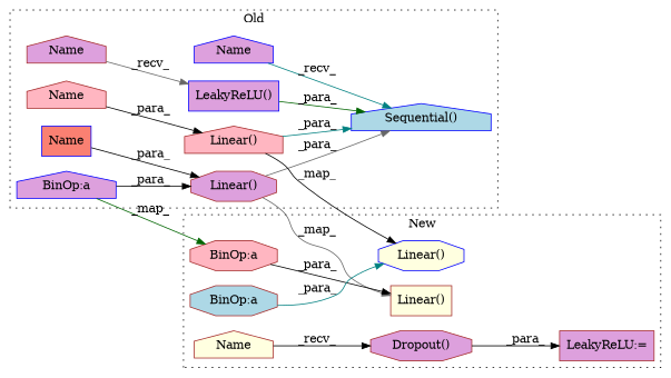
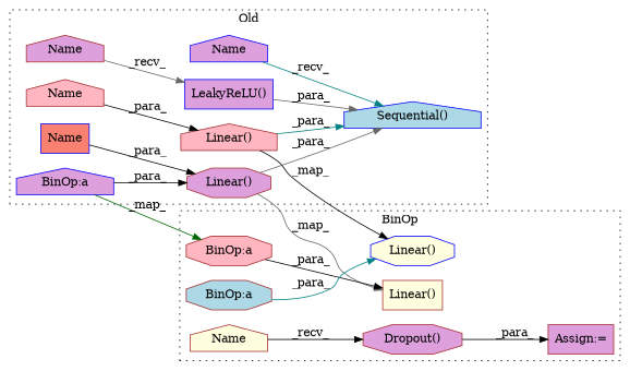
  digraph {
    rankdir=LR
    node [a=75 color=brown fillcolor=plum l=3 s=10025 shape=house style=filled]
    edge [color=black]
    n1 [color=blue fillcolor=lightblue l="27,10" label="Sequential()" s="9944,10105"]
    n2 [l="10,15" label="Linear()" s="10065,10090" shape=octagon]
    n3 [a=82 color=blue label="BinOp:a" s=10078]
    n4 [fillcolor=lightpink l="10,15" label="Linear()" s="9971,9996"]
    n5 [color=blue l=26 label="LeakyReLU()" shape=box]
    n6 [a=87 color=blue l=2 label=Name s=9944]
    n7 [a=87 l=2 label=Name]
    n8 [a=87 fillcolor=lightpink label=Name s=9981]
    n9 [a=87 color=blue fillcolor=salmon label=Name s=10087 shape=box]
    n10 [l="11,1" label="Dropout()" s="10489,10507" shape=octagon]
-   n11 [a=68 label="LeakyReLU:=" s=10486 shape=box]
+   n11 [a=68 label="Assign:=" s=10486 shape=box]
    n12 [fillcolor=lightyellow l="10,1" label="Linear()" s="10527,10552" shape=box]
    n13 [a=82 fillcolor=lightpink label="BinOp:a" s=10540 shape=octagon]
    n14 [color=blue fillcolor=lightyellow l="10,1" label="Linear()" s="10387,10432" shape=octagon]
    n15 [a=82 fillcolor=lightblue l=10 label="BinOp:a" s=10405 shape=octagon]
    n16 [a=87 fillcolor=lightyellow l=2 label=Name s=10489]
    subgraph cluster_1 {
      label=Old
      style=dotted
      n1
      n2
      n3
      n4
      n5
      n6
      n7
      n8
      n9
    }
    subgraph cluster_2 {
-     label=New
+     label=BinOp
      style=dotted
      n10
      n11
      n12
      n13
      n14
      n15
      n16
    }
    n2 -> n1 [color=gray40 label=_para_]
    n2 -> n12 [color=gray40 label=_map_]
    n3 -> n2 [label=_para_]
    n3 -> n13 [color=darkgreen label=_map_]
    n4 -> n1 [color=teal label=_para_]
    n4 -> n14 [label=_map_]
-   n5 -> n1 [color=darkgreen label=_para_]
+   n5 -> n1 [color=gray40 label=_para_]
    n6 -> n1 [color=teal label=_recv_]
    n7 -> n5 [color=gray40 label=_recv_]
    n8 -> n4 [label=_para_]
    n9 -> n2 [label=_para_]
    n10 -> n11 [label=_para_]
    n13 -> n12 [label=_para_]
    n15 -> n14 [color=teal label=_para_]
    n16 -> n10 [label=_recv_]
  }
